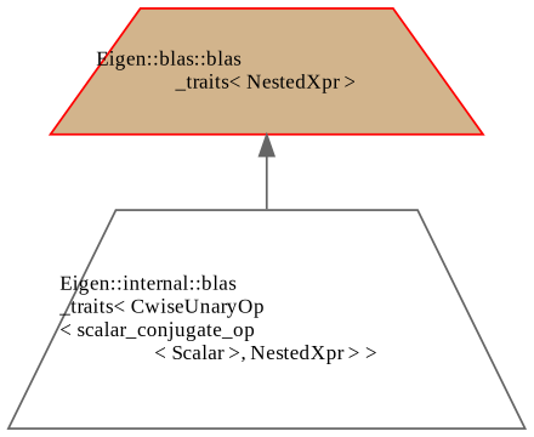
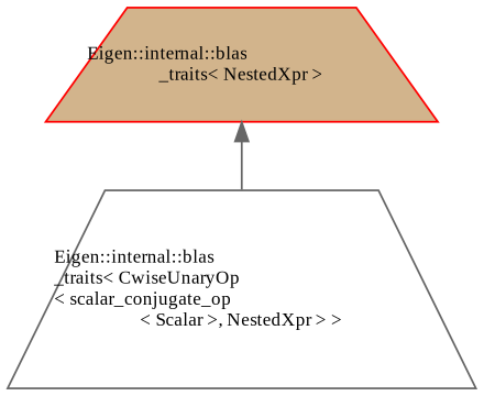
  digraph {
    fontname="Liberation Serif"
    node [fontname="Liberation Serif" fontsize=10 shape=trapezium style=filled]
    n1 [color=gray40 fillcolor=white fontcolor=black height=0.2 label="Eigen::internal::blas\l_traits\< CwiseUnaryOp\l\< scalar_conjugate_op\l\< Scalar \>, NestedXpr \> \>" width=0.4]
-   n2 [color=red fillcolor=tan height=0.2 label="Eigen::blas::blas\l_traits\< NestedXpr \>" width=0.4]
+   n2 [color=red fillcolor=tan height=0.2 label="Eigen::internal::blas\l_traits\< NestedXpr \>" width=0.4]
    n2 -> n1 [color=gray40 dir=back fontname="Liberation Serif" fontsize=10 labelfontname=Helvetica labelfontsize=10 style=solid]
  }
